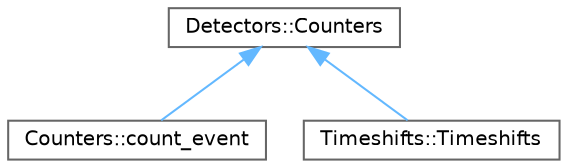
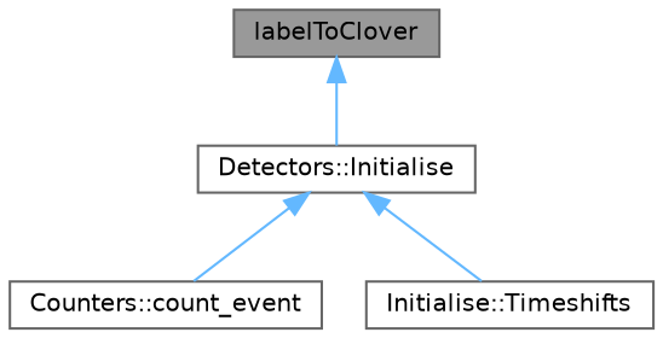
  digraph {
    rankdir=TB
    node [color=grey40 fillcolor=white fontname=Helvetica fontsize=10 shape=box style=filled]
    edge [color=steelblue1 dir=back fontname=Helvetica fontsize=10 labelfontname=Helvetica labelfontsize=10 style=solid]
-   n2 [height=0.2 label="Detectors::Counters" width=0.4]
+   n1 [color=gray40 fillcolor=grey60 fontcolor=black height=0.2 label=labelToClover width=0.4]
+   n2 [height=0.2 label="Detectors::Initialise" width=0.4]
    n3 [height=0.2 label="Counters::count_event" width=0.4]
-   n4 [height=0.2 label="Timeshifts::Timeshifts" width=0.4]
+   n4 [height=0.2 label="Initialise::Timeshifts" width=0.4]
+   n1 -> n2
    n2 -> n3
    n2 -> n4
  }
